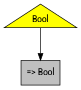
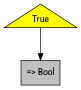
  digraph {
    ordering=out
    fontname="Roboto Condensed"
    node [style=filled fontname="Roboto Condensed"]
-   n1 [fillcolor=yellow label=Bool shape=triangle]
+   n1 [fillcolor=yellow label=True shape=triangle]
    n2 [fillcolor=gray label=" =\> Bool" shape=record]
    n1 -> n2 [fontname="Roboto Condensed"]
  }
